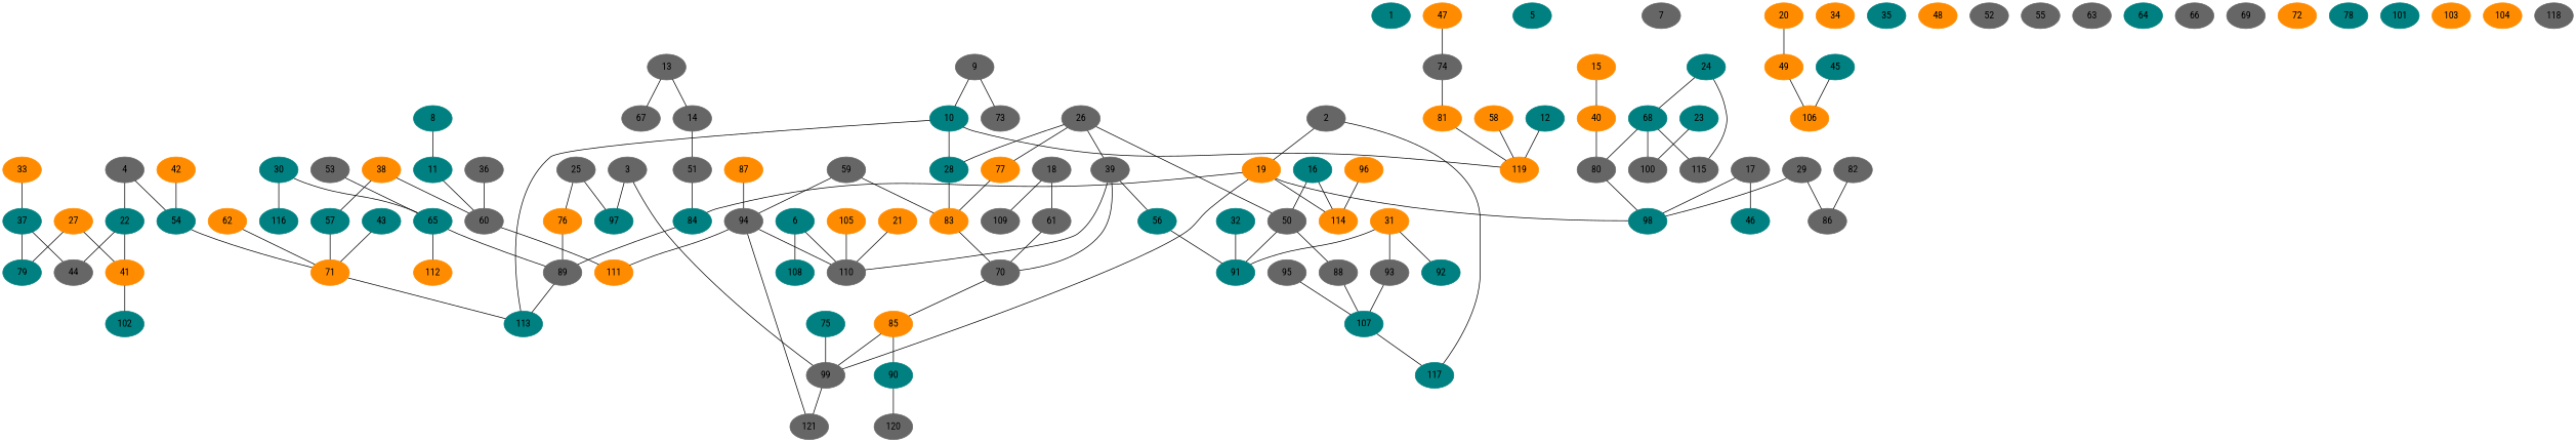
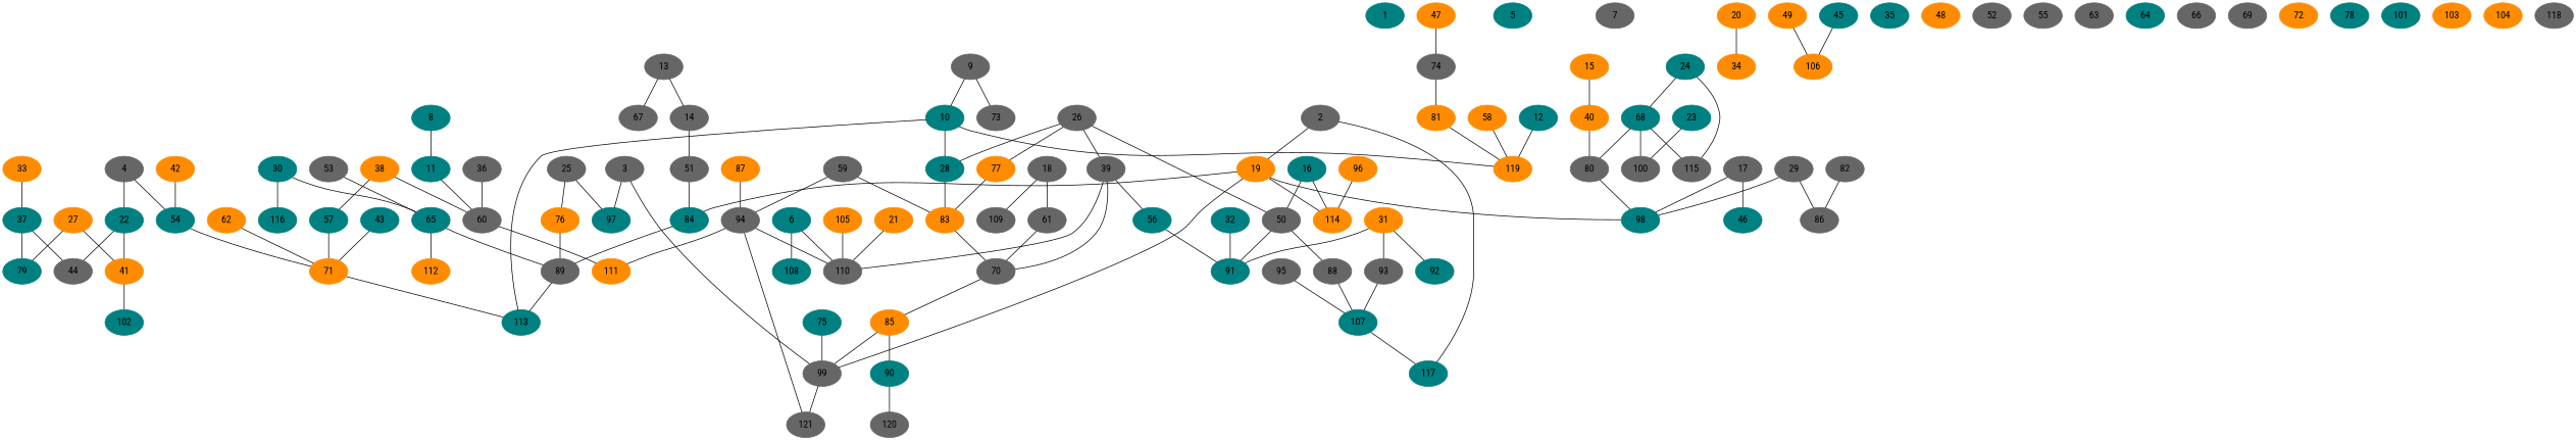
  graph {
    fontname="Roboto Condensed"
    node [color=gray40 fontname="Roboto Condensed" style=filled]
    edge [fontname="Roboto Condensed"]
    1 [color=teal]
    19 [color=darkorange]
    2
    117 [color=teal]
    99
    114 [color=darkorange]
    98 [color=teal]
    84 [color=teal]
    97 [color=teal]
    3
    121
    22 [color=teal]
    4
    54 [color=teal]
    41 [color=darkorange]
    44
    71 [color=darkorange]
    5 [color=teal]
    6 [color=teal]
    108 [color=teal]
    110
    7
    8 [color=teal]
    11 [color=teal]
    60
    10 [color=teal]
    9
    73
    28 [color=teal]
    113 [color=teal]
    119 [color=darkorange]
    83 [color=darkorange]
    111 [color=darkorange]
    12 [color=teal]
    13
    14
    67
    51
    15 [color=darkorange]
    40 [color=darkorange]
    80
    16 [color=teal]
    50
    91 [color=teal]
    88
    46 [color=teal]
    17
    18
    61
    109
    70
    89
    20 [color=darkorange]
    49 [color=darkorange]
    106 [color=darkorange]
    21 [color=darkorange]
    102 [color=teal]
    23 [color=teal]
    100
    24 [color=teal]
    68 [color=teal]
    115
    25
    76 [color=darkorange]
    26
    39
    77 [color=darkorange]
    56 [color=teal]
    27 [color=darkorange]
    79 [color=teal]
    29
    86
    30 [color=teal]
    65 [color=teal]
    116 [color=teal]
    112 [color=darkorange]
    31 [color=darkorange]
    92 [color=teal]
    93
    107 [color=teal]
    32 [color=teal]
    33 [color=darkorange]
    37 [color=teal]
    34 [color=darkorange]
    35 [color=teal]
    36
    38 [color=darkorange]
    57 [color=teal]
    85 [color=darkorange]
    42 [color=darkorange]
    43 [color=teal]
    45 [color=teal]
    47 [color=darkorange]
    74
    81 [color=darkorange]
    48 [color=darkorange]
    52
    53
    55
    58 [color=darkorange]
    59
    94
    62 [color=darkorange]
    63
    64 [color=teal]
    66
    69
    90 [color=teal]
    72 [color=darkorange]
    75 [color=teal]
    78 [color=teal]
    82
    87 [color=darkorange]
    120
    95
    96 [color=darkorange]
    101 [color=teal]
    103 [color=darkorange]
    104 [color=darkorange]
    105 [color=darkorange]
    118
    19 -- 99
    19 -- 114
    19 -- 98
    19 -- 84
    2 -- 19
    2 -- 117
    99 -- 121
    84 -- 89
    3 -- 99
    3 -- 97
    22 -- 41
    22 -- 44
    4 -- 22
    4 -- 54
    54 -- 71
    41 -- 102
    71 -- 113
    6 -- 108
    6 -- 110
    8 -- 11
    11 -- 60
    60 -- 111
    10 -- 28
    10 -- 113
    10 -- 119
    9 -- 10
    9 -- 73
    28 -- 83
    83 -- 70
    12 -- 119
    13 -- 14
    13 -- 67
    14 -- 51
    51 -- 84
    15 -- 40
    40 -- 80
    80 -- 98
    16 -- 114
    16 -- 50
    50 -- 91
    50 -- 88
    88 -- 107
    17 -- 98
    17 -- 46
    18 -- 61
    18 -- 109
    61 -- 70
    70 -- 85
    89 -- 113
-   20 -- 49
+   20 -- 34
    49 -- 106
    21 -- 110
    23 -- 100
    24 -- 68
    24 -- 115
    68 -- 80
    68 -- 100
    68 -- 115
    25 -- 97
    25 -- 76
    76 -- 89
    26 -- 28
    26 -- 50
    26 -- 39
    26 -- 77
    39 -- 110
    39 -- 70
    39 -- 56
    77 -- 83
    56 -- 91
    27 -- 41
    27 -- 79
    29 -- 98
    29 -- 86
    30 -- 65
    30 -- 116
    65 -- 89
    65 -- 112
    31 -- 91
    31 -- 92
    31 -- 93
    93 -- 107
    107 -- 117
    32 -- 91
    33 -- 37
    37 -- 44
    37 -- 79
    36 -- 60
    38 -- 60
    38 -- 57
    57 -- 71
    85 -- 99
    85 -- 90
    42 -- 54
    43 -- 71
    45 -- 106
    47 -- 74
    74 -- 81
    81 -- 119
    53 -- 65
    58 -- 119
    59 -- 83
    59 -- 94
    94 -- 121
    94 -- 110
    94 -- 111
    62 -- 71
    90 -- 120
    75 -- 99
    82 -- 86
    87 -- 94
    95 -- 107
    96 -- 114
    105 -- 110
  }
